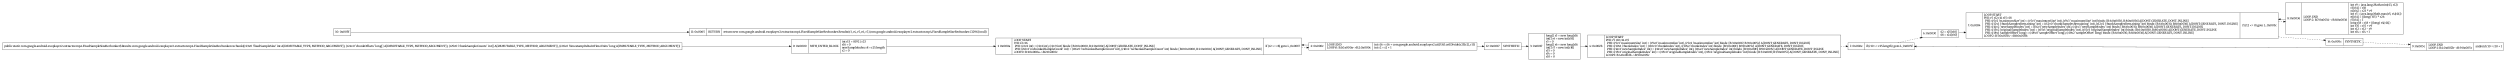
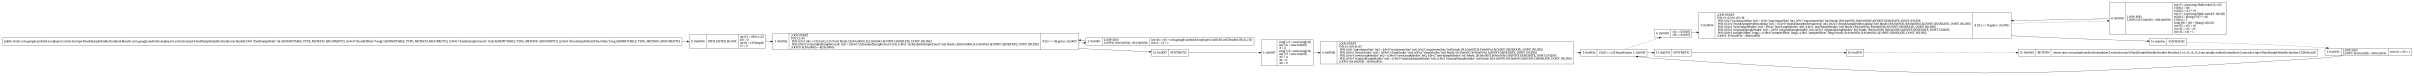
  digraph {
    fontname=Merriweather
    rankdir=LR
    node [fontname=Merriweather shape=record]
    edge [fontname=Merriweather]
-   n1 [label="{0\:\ 0x0000|MTH_ENTER_BLOCK\l|int r13 = 8192 \/ r23\lr16 = 0\lnewSampleIndex r8 = r25.length\lr2 = 0\l}"]
+   n1 [label="{0\:\ 0x0000|MTH_ENTER_BLOCK\l|int r13 = 8192 \/ r23\lr16 = 0\lint r8 = r25.length\lr2 = 0\l}"]
    n2 [label="{1\:\ 0x000a|LOOP_START\lPHI: r2 r16 \l  PHI: (r2v2 int) = (r2v1 int), (r2v9 int) binds: [B:0:0x0000, B:2:0x000c] A[DONT_GENERATE, DONT_INLINE]\l  PHI: (r16v1 'rechunkedSampleCount' int) = (r16v0 'rechunkedSampleCount' int), (r16v2 'rechunkedSampleCount' int) binds: [B:0:0x0000, B:2:0x000c] A[DONT_GENERATE, DONT_INLINE]\lLOOP:0: B:1:0x000a\-\>B:2:0x000c\l|if (r2 \>= r8) goto L_0x0017\l}"]
    n3 [label="{2\:\ 0x000c|LOOP_END\lLOOP:0: B:1:0x000a\-\>B:2:0x000c\l|int r16 = r16 + com.google.android.exoplayer2.util.Util.ceilDivide(r25[r2], r13)\lint r2 = r2 + 1\l}"]
    n4 [label="{12\:\ 0x0017|SYNTHETIC\l}"]
    n5 [label="{3\:\ 0x0017|long[] r3 = new long[r16]\lint[] r4 = new int[r16]\lr5 = 0\llong[] r6 = new long[r16]\lint[] r7 = new int[r16]\lr15 = 0\lr14 = 0\lr10 = 0\l}"]
    n6 [label="{4\:\ 0x002b|LOOP_START\lPHI: r5 r10 r14 r15 \l  PHI: (r5v1 'maximumSize' int) = (r5v0 'maximumSize' int), (r5v2 'maximumSize' int) binds: [B:3:0x0017, B:9:0x005c] A[DONT_GENERATE, DONT_INLINE]\l  PHI: (r10v1 'chunkIndex' int) = (r10v0 'chunkIndex' int), (r10v2 'chunkIndex' int) binds: [B:3:0x0017, B:9:0x005c] A[DONT_GENERATE, DONT_INLINE]\l  PHI: (r14v1 'newSampleIndex' int) = (r14v0 'newSampleIndex' int), (r14v2 'newSampleIndex' int) binds: [B:3:0x0017, B:9:0x005c] A[DONT_GENERATE, DONT_INLINE]\l  PHI: (r15v1 'originalSampleIndex' int) = (r15v0 'originalSampleIndex' int), (r15v2 'originalSampleIndex' int) binds: [B:3:0x0017, B:9:0x005c] A[DONT_GENERATE, DONT_INLINE]\lLOOP:1: B:4:0x002b\-\>B:9:0x005c\l}"]
    n7 [label="{5\:\ 0x002e|if (r10 \>= r25.length) goto L_0x005f\l}"]
    n8 [label="{6\:\ 0x0030|r12 = r25[r10]\lr18 = r24[r10]\l}"]
+   n9 [label="{13\:\ 0x005f|SYNTHETIC\l}"]
    n10 [label="{7\:\ 0x0034|LOOP_START\lPHI: r5 r12 r14 r15 r18 \l  PHI: (r5v2 'maximumSize' int) = (r5v1 'maximumSize' int), (r5v3 'maximumSize' int) binds: [B:6:0x0030, B:8:0x0036] A[DONT_GENERATE, DONT_INLINE]\l  PHI: (r12v1 'chunkSamplesRemaining' int) = (r12v0 'chunkSamplesRemaining' int), (r12v2 'chunkSamplesRemaining' int) binds: [B:6:0x0030, B:8:0x0036] A[DONT_GENERATE, DONT_INLINE]\l  PHI: (r14v2 'newSampleIndex' int) = (r14v1 'newSampleIndex' int), (r14v3 'newSampleIndex' int) binds: [B:6:0x0030, B:8:0x0036] A[DONT_GENERATE, DONT_INLINE]\l  PHI: (r15v2 'originalSampleIndex' int) = (r15v1 'originalSampleIndex' int), (r15v3 'originalSampleIndex' int) binds: [B:6:0x0030, B:8:0x0036] A[DONT_GENERATE, DONT_INLINE]\l  PHI: (r18v1 'sampleOffset' long) = (r18v0 'sampleOffset' long), (r18v2 'sampleOffset' long) binds: [B:6:0x0030, B:8:0x0036] A[DONT_GENERATE, DONT_INLINE]\lLOOP:2: B:7:0x0034\-\>B:8:0x0036\l|if (r12 \<= 0) goto L_0x005c\l}"]
    n11 [label="{10\:\ 0x005f}"]
    n12 [label="{8\:\ 0x0036|LOOP_END\lLOOP:2: B:7:0x0034\-\>B:8:0x0036\l|int r9 = java.lang.Math.min(r13, r12)\lr3[r14] = r18\lr4[r14] = r23 * r9\lint r5 = java.lang.Math.max(r5, r4[r14])\lr6[r14] = ((long) r15) * r26\lr7[r14] = 1\llong r18 = r18 + ((long) r4[r14])\lint r35 = r15 + r9\lint r12 = r12 \- r9\lint r14 = r14 + 1\l}"]
    n13 [label="{14\:\ 0x005c|SYNTHETIC\l}"]
-   n14 [label="{9\:\ 0x005c|LOOP_END\lLOOP:1: B:4:0x002b\-\>B:9:0x005c\l|android r10 = r10 + 1\l}"]
+   n14 [label="{9\:\ 0x005c|LOOP_END\lLOOP:1: B:4:0x002b\-\>B:9:0x005c\l|int r10 = r10 + 1\l}"]
    n15 [label="{11\:\ 0x0065|RETURN\l|return new com.google.android.exoplayer2.extractor.mp4.FixedSampleSizeRechunker.Results(r3, r4, r5, r6, r7, (com.google.android.exoplayer2.extractor.mp4.FixedSampleSizeRechunker.C12961) null)\l}"]
    n16 [label="{public static com.google.android.exoplayer2.extractor.mp4.FixedSampleSizeRechunker$Results com.google.android.exoplayer2.extractor.mp4.FixedSampleSizeRechunker.rechunk((r23v0 'fixedSampleSize' int A[IMMUTABLE_TYPE, METHOD_ARGUMENT]), (r24v0 'chunkOffsets' long[] A[IMMUTABLE_TYPE, METHOD_ARGUMENT]), (r25v0 'chunkSampleCounts' int[] A[IMMUTABLE_TYPE, METHOD_ARGUMENT]), (r26v0 'timestampDeltaInTimeUnits' long A[IMMUTABLE_TYPE, METHOD_ARGUMENT])) }"]
    n1 -> n2
    n2 -> n3 [style=dashed]
-   n3 -> n4
+   n2 -> n4
    n3 -> n2
    n4 -> n5
    n5 -> n6
    n6 -> n7 [style=dashed]
    n7 -> n8 [style=dashed]
+   n7 -> n9
    n8 -> n10
+   n9 -> n11
    n10 -> n12 [style=dashed]
-   n10 -> n13 [style=dashed]
-   n11 -> n15
+   n10 -> n13
+   n11 -> n15 [style=dashed]
    n12 -> n10
    n13 -> n14 [style=dashed]
    n14 -> n7
    n16 -> n1
  }
